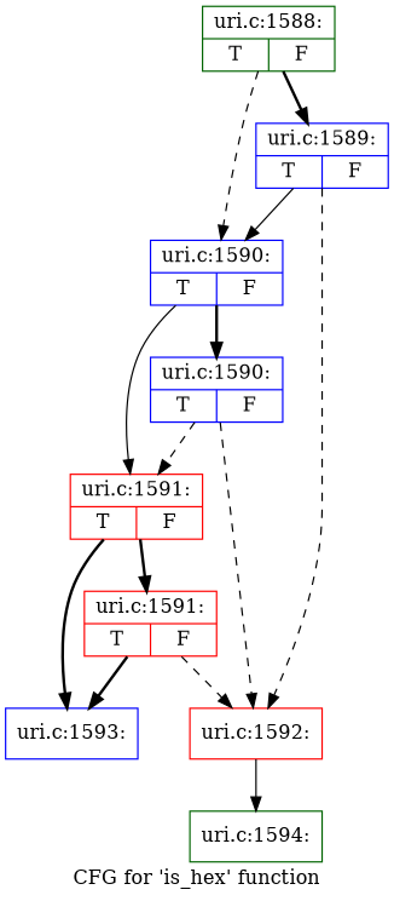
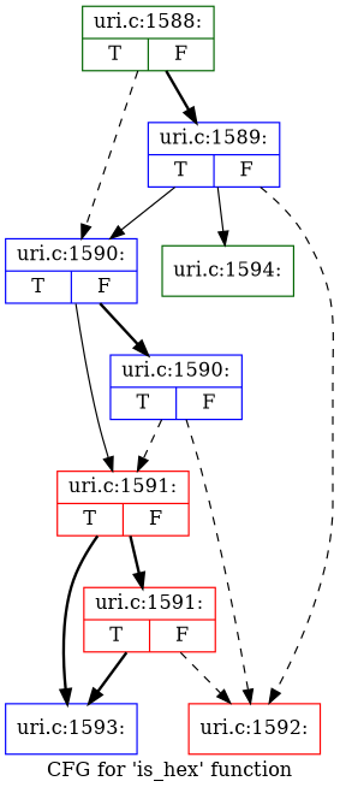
  digraph {
    label="CFG for 'is_hex' function"
    node [color=blue shape=record]
    edge [style=bold]
    n1 [color=darkgreen label="{uri.c:1588:|{<s0>T|<s1>F}}"]
    n2 [label="{uri.c:1589:|{<s0>T|<s1>F}}"]
    n3 [label="{uri.c:1590:|{<s0>T|<s1>F}}"]
    n4 [color=red label="{uri.c:1592:}"]
    n5 [label="{uri.c:1590:|{<s0>T|<s1>F}}"]
    n6 [color=red label="{uri.c:1591:|{<s0>T|<s1>F}}"]
    n7 [color=darkgreen label="{uri.c:1594:}"]
    n8 [color=red label="{uri.c:1591:|{<s0>T|<s1>F}}"]
    n9 [label="{uri.c:1593:}"]
    n1 -> n2
    n1 -> n3 [style=dashed]
    n2 -> n3 [style=solid]
    n2 -> n4 [style=dashed]
    n3 -> n5
    n3 -> n6 [style=solid]
-   n4 -> n7 [style=solid]
+   n2 -> n7 [style=solid]
    n5 -> n4 [style=dashed]
    n5 -> n6 [style=dashed]
    n6 -> n8
    n6 -> n9
    n8 -> n4 [style=dashed]
    n8 -> n9
  }
